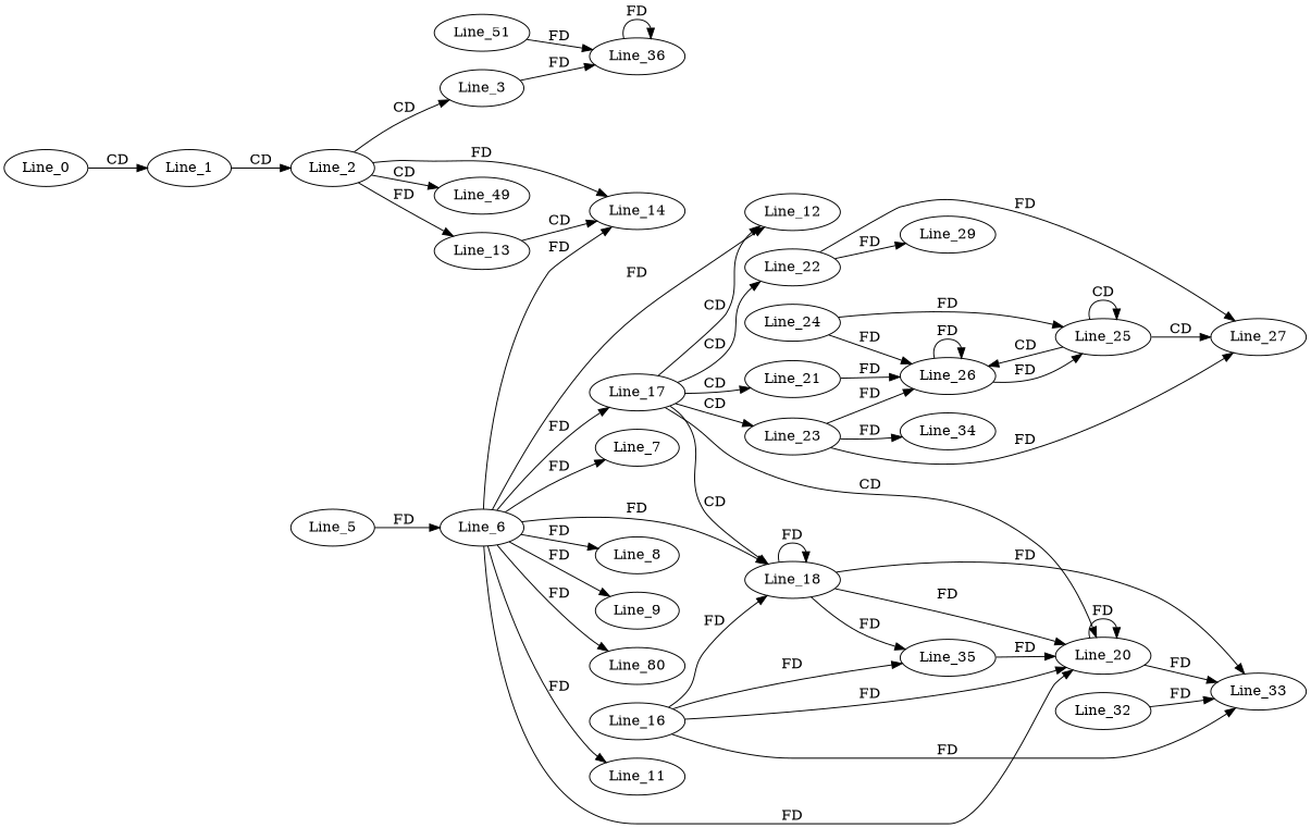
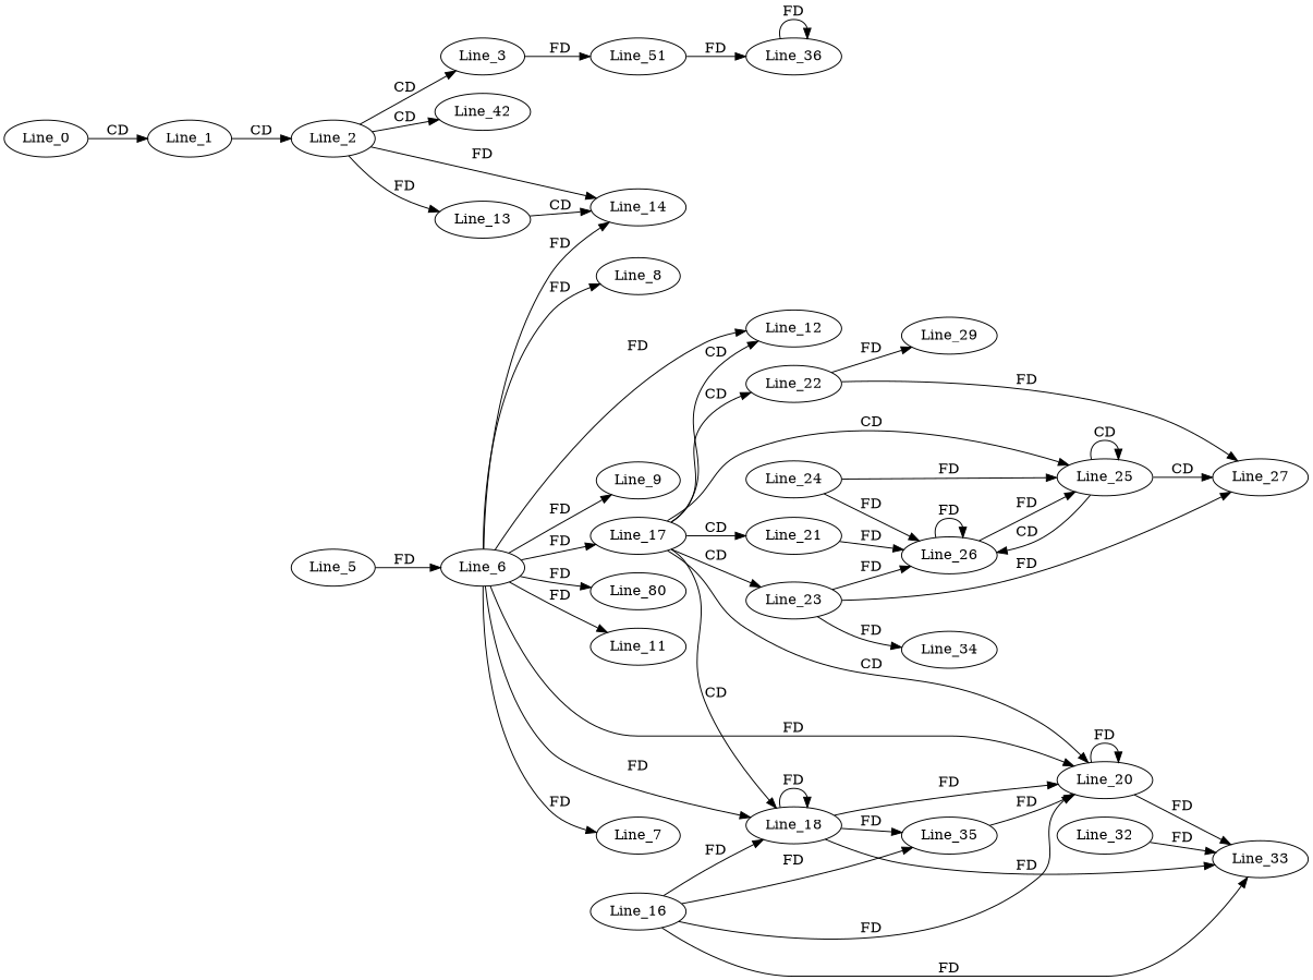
  digraph {
    rankdir=LR
    Line_0
    Line_1
    Line_2
    Line_3
    Line_13
    Line_14
-   Line_42 [label=Line_49]
+   Line_42
    Line_36
    Line_5
    Line_6
    Line_7
    Line_8
    Line_9
    n14 [label=Line_80]
    Line_11
    Line_12
    Line_17
    Line_18
    Line_20
    Line_21
    Line_22
    Line_23
    Line_25
    Line_33
    Line_35
    Line_26
    Line_27
    Line_29
    Line_34
    Line_24
    Line_16
    Line_32
    n33 [label=Line_51]
    Line_0 -> Line_1 [label=CD]
    Line_1 -> Line_2 [label=CD]
    Line_2 -> Line_3 [label=CD]
    Line_2 -> Line_13 [label=FD]
    Line_2 -> Line_14 [label=FD]
    Line_2 -> Line_42 [label=CD]
-   Line_3 -> Line_36 [label=FD]
+   Line_3 -> n33 [label=FD]
    Line_13 -> Line_14 [label=CD]
    Line_36 -> Line_36 [label=FD]
    Line_5 -> Line_6 [label=FD]
    Line_6 -> Line_14 [label=FD]
    Line_6 -> Line_7 [label=FD]
    Line_6 -> Line_8 [label=FD]
    Line_6 -> Line_9 [label=FD]
    Line_6 -> n14 [label=FD]
    Line_6 -> Line_11 [label=FD]
    Line_6 -> Line_12 [label=FD]
    Line_6 -> Line_17 [label=FD]
    Line_6 -> Line_18 [label=FD]
    Line_6 -> Line_20 [label=FD]
    Line_17 -> Line_12 [label=CD]
    Line_17 -> Line_18 [label=CD]
    Line_17 -> Line_20 [label=CD]
    Line_17 -> Line_21 [label=CD]
    Line_17 -> Line_22 [label=CD]
    Line_17 -> Line_23 [label=CD]
+   Line_17 -> Line_25 [label=CD]
    Line_18 -> Line_18 [label=FD]
    Line_18 -> Line_20 [label=FD]
    Line_18 -> Line_33 [label=FD]
    Line_18 -> Line_35 [label=FD]
    Line_20 -> Line_20 [label=FD]
    Line_20 -> Line_33 [label=FD]
    Line_21 -> Line_26 [label=FD]
    Line_22 -> Line_27 [label=FD]
    Line_22 -> Line_29 [label=FD]
    Line_23 -> Line_26 [label=FD]
    Line_23 -> Line_27 [label=FD]
    Line_23 -> Line_34 [label=FD]
    Line_25 -> Line_25 [label=CD]
    Line_25 -> Line_26 [label=CD]
    Line_25 -> Line_27 [label=CD]
    Line_35 -> Line_20 [label=FD]
    Line_26 -> Line_25 [label=FD]
    Line_26 -> Line_26 [label=FD]
    Line_24 -> Line_25 [label=FD]
    Line_24 -> Line_26 [label=FD]
    Line_16 -> Line_18 [label=FD]
    Line_16 -> Line_20 [label=FD]
    Line_16 -> Line_33 [label=FD]
    Line_16 -> Line_35 [label=FD]
    Line_32 -> Line_33 [label=FD]
    n33 -> Line_36 [label=FD]
  }
